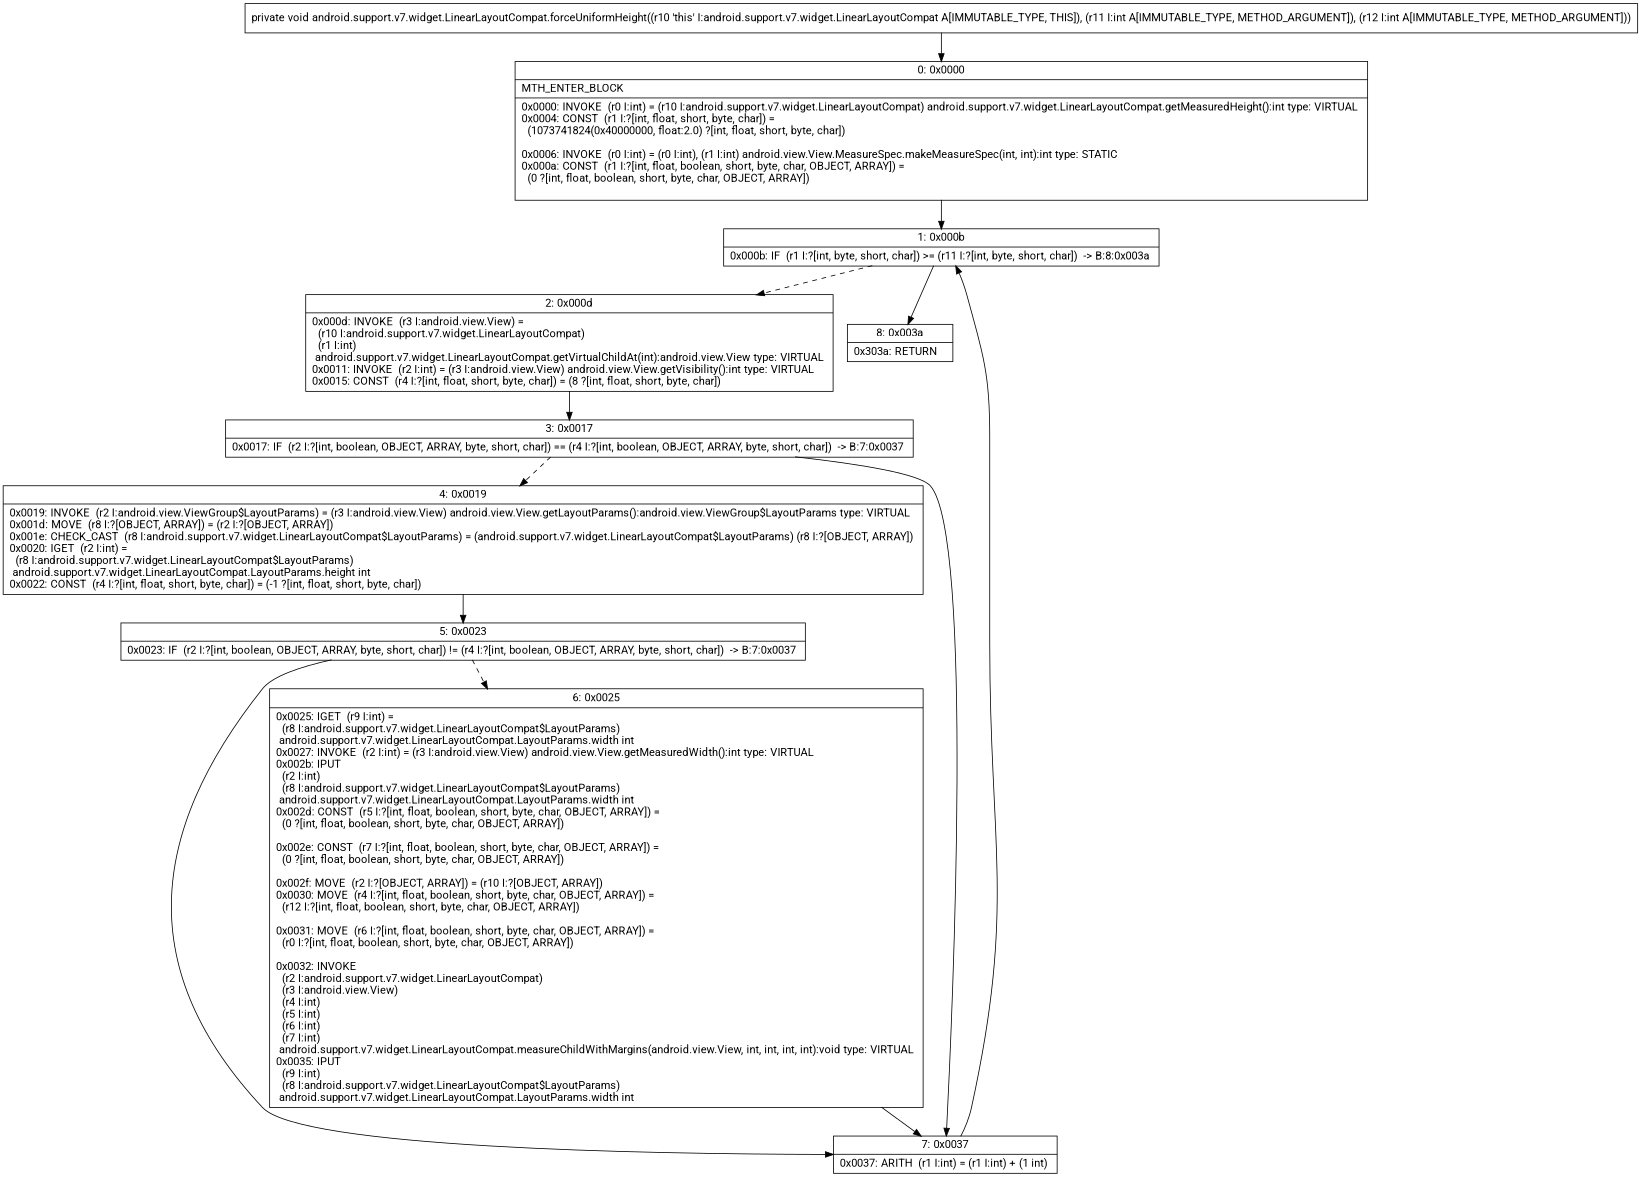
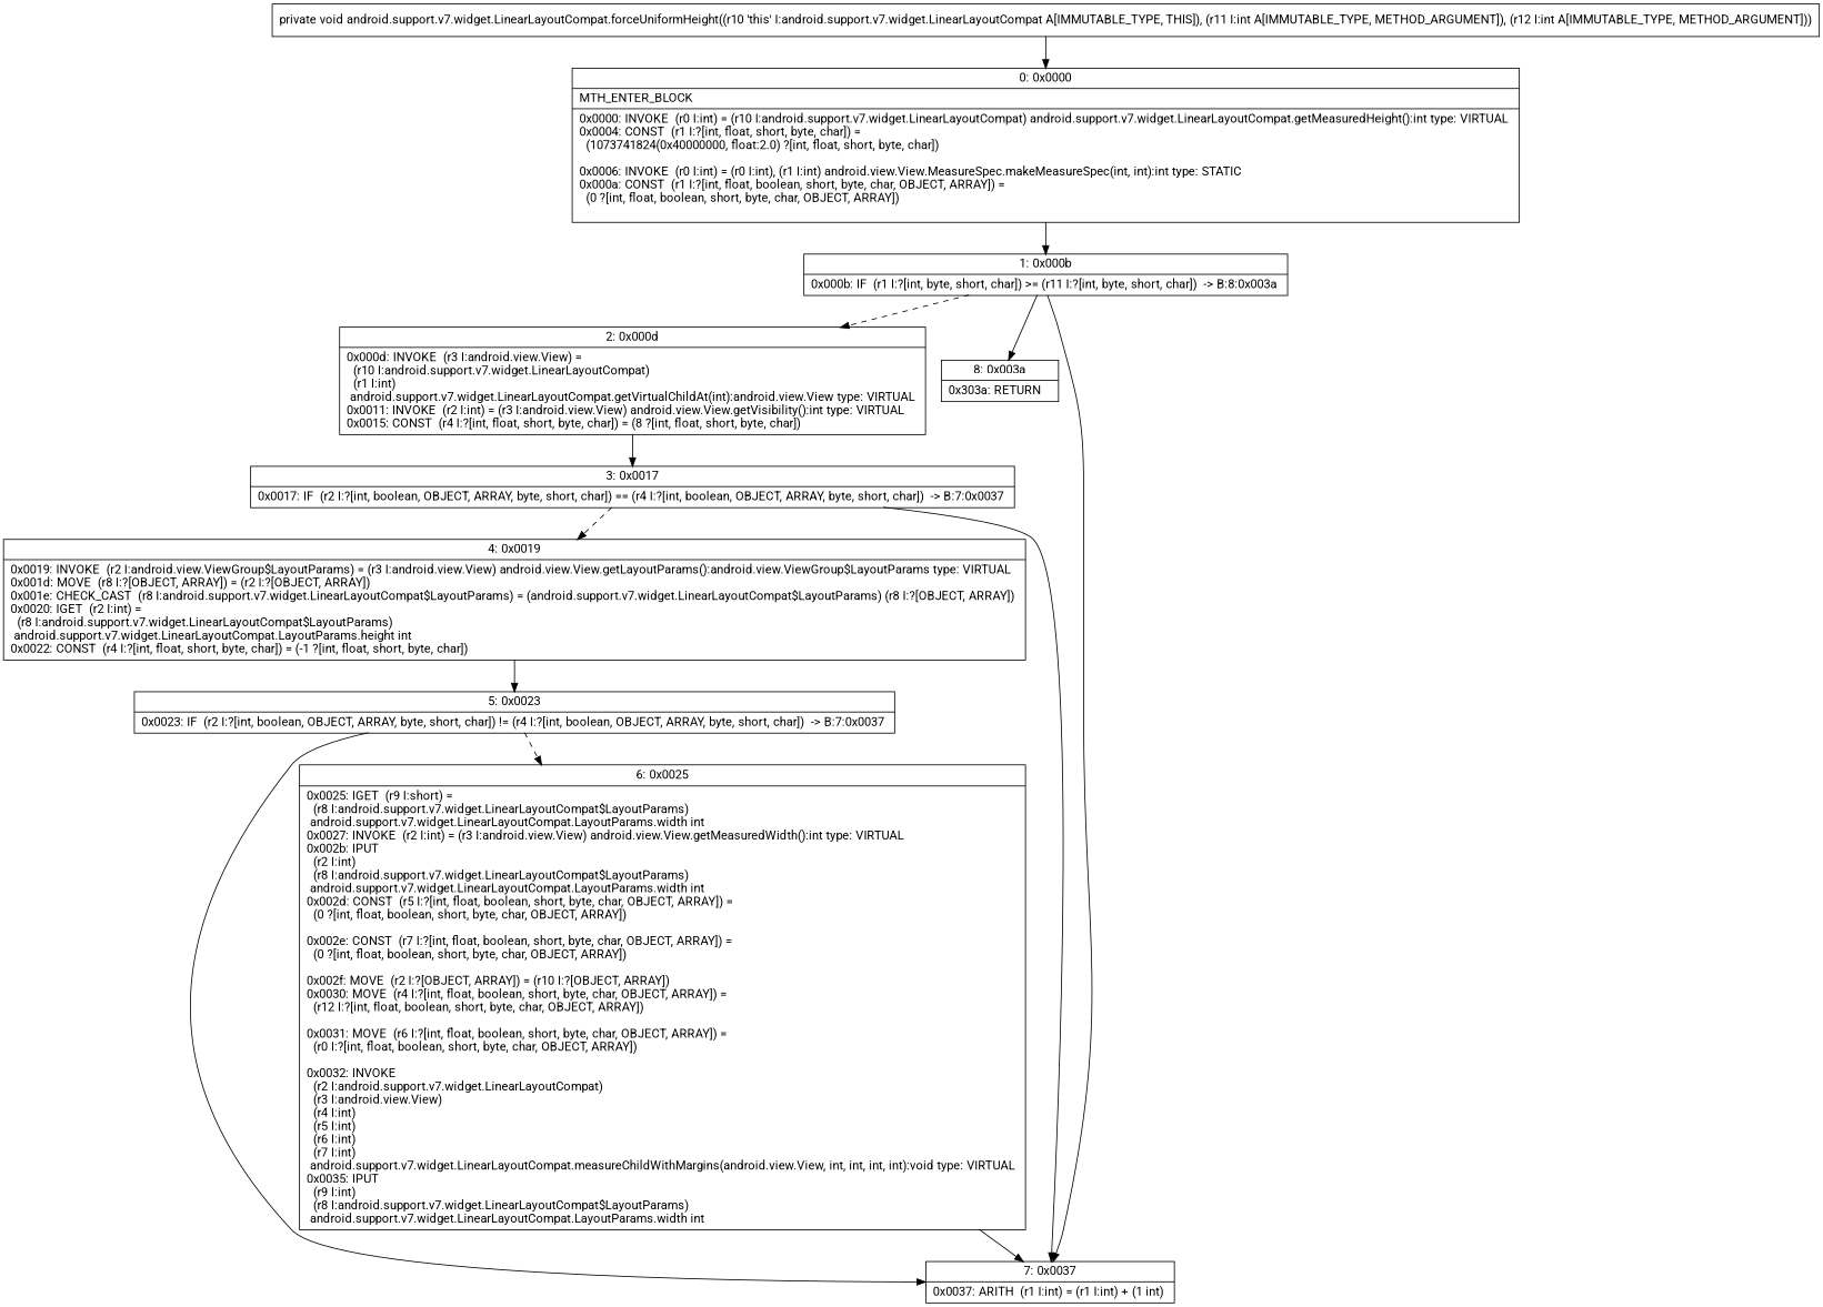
  digraph {
    fontname=Roboto
    node [fontname=Roboto shape=record]
    edge [fontname=Roboto]
    n1 [label="{0\:\ 0x0000|MTH_ENTER_BLOCK\l|0x0000: INVOKE  (r0 I:int) = (r10 I:android.support.v7.widget.LinearLayoutCompat) android.support.v7.widget.LinearLayoutCompat.getMeasuredHeight():int type: VIRTUAL \l0x0004: CONST  (r1 I:?[int, float, short, byte, char]) = \l  (1073741824(0x40000000, float:2.0) ?[int, float, short, byte, char])\l \l0x0006: INVOKE  (r0 I:int) = (r0 I:int), (r1 I:int) android.view.View.MeasureSpec.makeMeasureSpec(int, int):int type: STATIC \l0x000a: CONST  (r1 I:?[int, float, boolean, short, byte, char, OBJECT, ARRAY]) = \l  (0 ?[int, float, boolean, short, byte, char, OBJECT, ARRAY])\l \l}"]
    n2 [label="{1\:\ 0x000b|0x000b: IF  (r1 I:?[int, byte, short, char]) \>= (r11 I:?[int, byte, short, char])  \-\> B:8:0x003a \l}"]
    n3 [label="{2\:\ 0x000d|0x000d: INVOKE  (r3 I:android.view.View) = \l  (r10 I:android.support.v7.widget.LinearLayoutCompat)\l  (r1 I:int)\l android.support.v7.widget.LinearLayoutCompat.getVirtualChildAt(int):android.view.View type: VIRTUAL \l0x0011: INVOKE  (r2 I:int) = (r3 I:android.view.View) android.view.View.getVisibility():int type: VIRTUAL \l0x0015: CONST  (r4 I:?[int, float, short, byte, char]) = (8 ?[int, float, short, byte, char]) \l}"]
    n4 [label="{8\:\ 0x003a|0x303a: RETURN   \l}"]
    n5 [label="{3\:\ 0x0017|0x0017: IF  (r2 I:?[int, boolean, OBJECT, ARRAY, byte, short, char]) == (r4 I:?[int, boolean, OBJECT, ARRAY, byte, short, char])  \-\> B:7:0x0037 \l}"]
    n6 [label="{4\:\ 0x0019|0x0019: INVOKE  (r2 I:android.view.ViewGroup$LayoutParams) = (r3 I:android.view.View) android.view.View.getLayoutParams():android.view.ViewGroup$LayoutParams type: VIRTUAL \l0x001d: MOVE  (r8 I:?[OBJECT, ARRAY]) = (r2 I:?[OBJECT, ARRAY]) \l0x001e: CHECK_CAST  (r8 I:android.support.v7.widget.LinearLayoutCompat$LayoutParams) = (android.support.v7.widget.LinearLayoutCompat$LayoutParams) (r8 I:?[OBJECT, ARRAY]) \l0x0020: IGET  (r2 I:int) = \l  (r8 I:android.support.v7.widget.LinearLayoutCompat$LayoutParams)\l android.support.v7.widget.LinearLayoutCompat.LayoutParams.height int \l0x0022: CONST  (r4 I:?[int, float, short, byte, char]) = (\-1 ?[int, float, short, byte, char]) \l}"]
    n7 [label="{7\:\ 0x0037|0x0037: ARITH  (r1 I:int) = (r1 I:int) + (1 int) \l}"]
    n8 [label="{5\:\ 0x0023|0x0023: IF  (r2 I:?[int, boolean, OBJECT, ARRAY, byte, short, char]) != (r4 I:?[int, boolean, OBJECT, ARRAY, byte, short, char])  \-\> B:7:0x0037 \l}"]
-   n9 [label="{6\:\ 0x0025|0x0025: IGET  (r9 I:int) = \l  (r8 I:android.support.v7.widget.LinearLayoutCompat$LayoutParams)\l android.support.v7.widget.LinearLayoutCompat.LayoutParams.width int \l0x0027: INVOKE  (r2 I:int) = (r3 I:android.view.View) android.view.View.getMeasuredWidth():int type: VIRTUAL \l0x002b: IPUT  \l  (r2 I:int)\l  (r8 I:android.support.v7.widget.LinearLayoutCompat$LayoutParams)\l android.support.v7.widget.LinearLayoutCompat.LayoutParams.width int \l0x002d: CONST  (r5 I:?[int, float, boolean, short, byte, char, OBJECT, ARRAY]) = \l  (0 ?[int, float, boolean, short, byte, char, OBJECT, ARRAY])\l \l0x002e: CONST  (r7 I:?[int, float, boolean, short, byte, char, OBJECT, ARRAY]) = \l  (0 ?[int, float, boolean, short, byte, char, OBJECT, ARRAY])\l \l0x002f: MOVE  (r2 I:?[OBJECT, ARRAY]) = (r10 I:?[OBJECT, ARRAY]) \l0x0030: MOVE  (r4 I:?[int, float, boolean, short, byte, char, OBJECT, ARRAY]) = \l  (r12 I:?[int, float, boolean, short, byte, char, OBJECT, ARRAY])\l \l0x0031: MOVE  (r6 I:?[int, float, boolean, short, byte, char, OBJECT, ARRAY]) = \l  (r0 I:?[int, float, boolean, short, byte, char, OBJECT, ARRAY])\l \l0x0032: INVOKE  \l  (r2 I:android.support.v7.widget.LinearLayoutCompat)\l  (r3 I:android.view.View)\l  (r4 I:int)\l  (r5 I:int)\l  (r6 I:int)\l  (r7 I:int)\l android.support.v7.widget.LinearLayoutCompat.measureChildWithMargins(android.view.View, int, int, int, int):void type: VIRTUAL \l0x0035: IPUT  \l  (r9 I:int)\l  (r8 I:android.support.v7.widget.LinearLayoutCompat$LayoutParams)\l android.support.v7.widget.LinearLayoutCompat.LayoutParams.width int \l}"]
+   n9 [label="{6\:\ 0x0025|0x0025: IGET  (r9 I:short) = \l  (r8 I:android.support.v7.widget.LinearLayoutCompat$LayoutParams)\l android.support.v7.widget.LinearLayoutCompat.LayoutParams.width int \l0x0027: INVOKE  (r2 I:int) = (r3 I:android.view.View) android.view.View.getMeasuredWidth():int type: VIRTUAL \l0x002b: IPUT  \l  (r2 I:int)\l  (r8 I:android.support.v7.widget.LinearLayoutCompat$LayoutParams)\l android.support.v7.widget.LinearLayoutCompat.LayoutParams.width int \l0x002d: CONST  (r5 I:?[int, float, boolean, short, byte, char, OBJECT, ARRAY]) = \l  (0 ?[int, float, boolean, short, byte, char, OBJECT, ARRAY])\l \l0x002e: CONST  (r7 I:?[int, float, boolean, short, byte, char, OBJECT, ARRAY]) = \l  (0 ?[int, float, boolean, short, byte, char, OBJECT, ARRAY])\l \l0x002f: MOVE  (r2 I:?[OBJECT, ARRAY]) = (r10 I:?[OBJECT, ARRAY]) \l0x0030: MOVE  (r4 I:?[int, float, boolean, short, byte, char, OBJECT, ARRAY]) = \l  (r12 I:?[int, float, boolean, short, byte, char, OBJECT, ARRAY])\l \l0x0031: MOVE  (r6 I:?[int, float, boolean, short, byte, char, OBJECT, ARRAY]) = \l  (r0 I:?[int, float, boolean, short, byte, char, OBJECT, ARRAY])\l \l0x0032: INVOKE  \l  (r2 I:android.support.v7.widget.LinearLayoutCompat)\l  (r3 I:android.view.View)\l  (r4 I:int)\l  (r5 I:int)\l  (r6 I:int)\l  (r7 I:int)\l android.support.v7.widget.LinearLayoutCompat.measureChildWithMargins(android.view.View, int, int, int, int):void type: VIRTUAL \l0x0035: IPUT  \l  (r9 I:int)\l  (r8 I:android.support.v7.widget.LinearLayoutCompat$LayoutParams)\l android.support.v7.widget.LinearLayoutCompat.LayoutParams.width int \l}"]
    n10 [label="{private void android.support.v7.widget.LinearLayoutCompat.forceUniformHeight((r10 'this' I:android.support.v7.widget.LinearLayoutCompat A[IMMUTABLE_TYPE, THIS]), (r11 I:int A[IMMUTABLE_TYPE, METHOD_ARGUMENT]), (r12 I:int A[IMMUTABLE_TYPE, METHOD_ARGUMENT])) }"]
    n1 -> n2
    n2 -> n3 [style=dashed]
    n2 -> n4
    n3 -> n5
    n5 -> n6 [style=dashed]
    n5 -> n7
    n6 -> n8
-   n7 -> n2
+   n2 -> n7
    n8 -> n7
    n8 -> n9 [style=dashed]
    n9 -> n7
    n10 -> n1
  }
